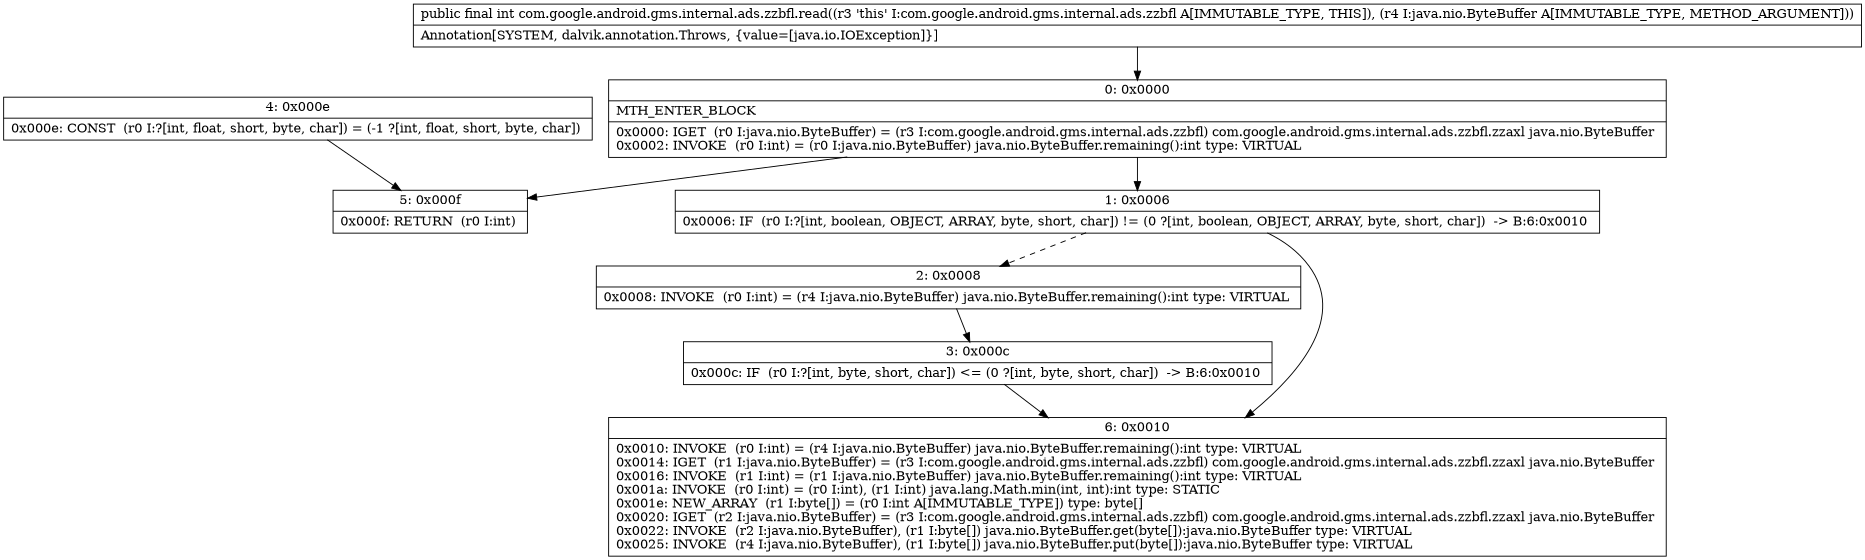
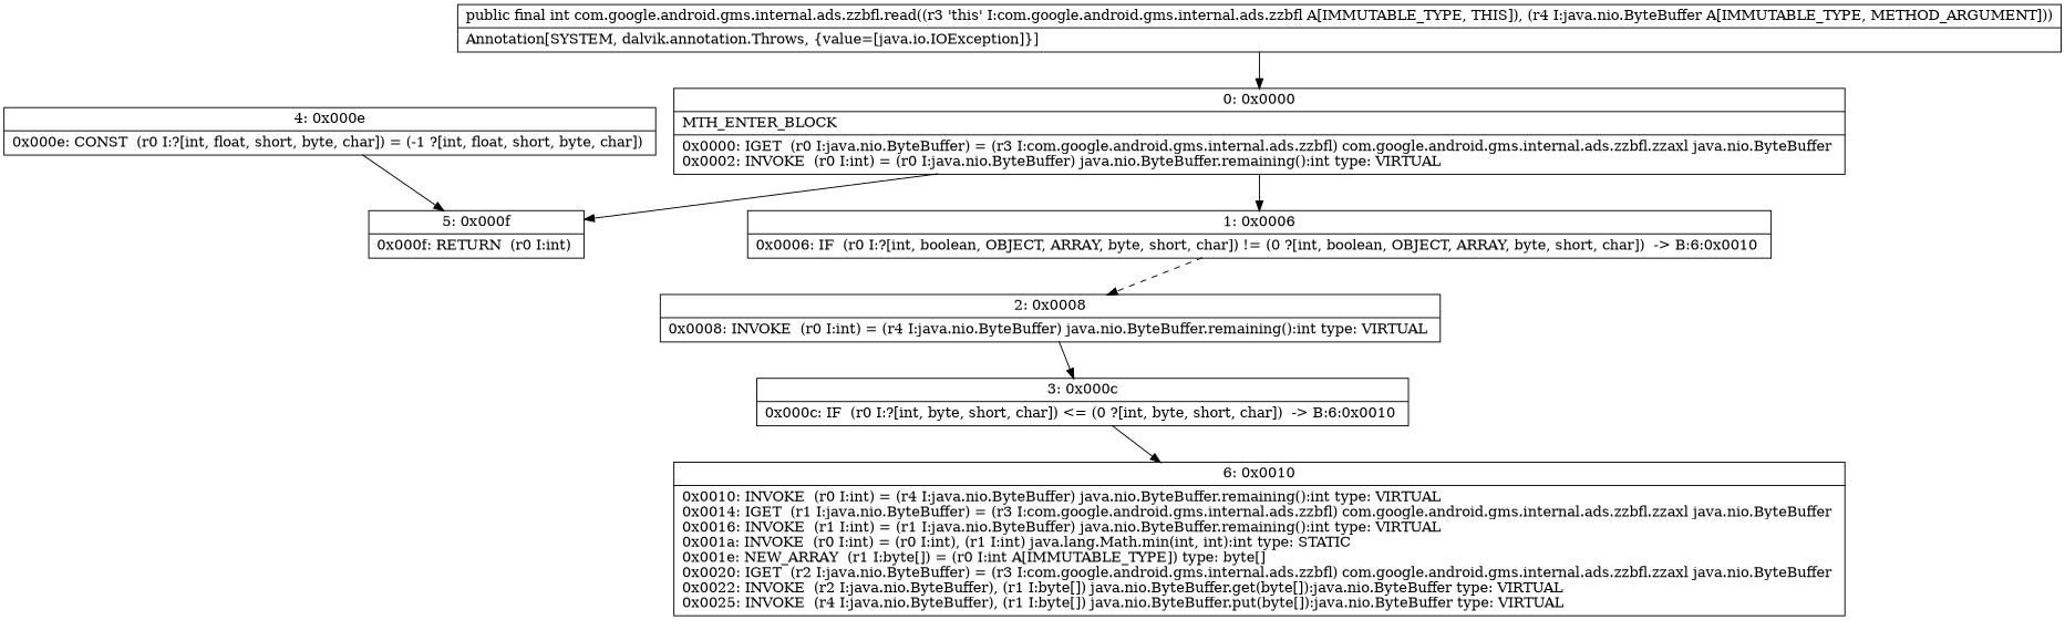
  digraph {
    node [shape=record]
    n1 [label="{0\:\ 0x0000|MTH_ENTER_BLOCK\l|0x0000: IGET  (r0 I:java.nio.ByteBuffer) = (r3 I:com.google.android.gms.internal.ads.zzbfl) com.google.android.gms.internal.ads.zzbfl.zzaxl java.nio.ByteBuffer \l0x0002: INVOKE  (r0 I:int) = (r0 I:java.nio.ByteBuffer) java.nio.ByteBuffer.remaining():int type: VIRTUAL \l}"]
    n2 [label="{1\:\ 0x0006|0x0006: IF  (r0 I:?[int, boolean, OBJECT, ARRAY, byte, short, char]) != (0 ?[int, boolean, OBJECT, ARRAY, byte, short, char])  \-\> B:6:0x0010 \l}"]
    n3 [label="{5\:\ 0x000f|0x000f: RETURN  (r0 I:int) \l}"]
    n4 [label="{2\:\ 0x0008|0x0008: INVOKE  (r0 I:int) = (r4 I:java.nio.ByteBuffer) java.nio.ByteBuffer.remaining():int type: VIRTUAL \l}"]
    n5 [label="{6\:\ 0x0010|0x0010: INVOKE  (r0 I:int) = (r4 I:java.nio.ByteBuffer) java.nio.ByteBuffer.remaining():int type: VIRTUAL \l0x0014: IGET  (r1 I:java.nio.ByteBuffer) = (r3 I:com.google.android.gms.internal.ads.zzbfl) com.google.android.gms.internal.ads.zzbfl.zzaxl java.nio.ByteBuffer \l0x0016: INVOKE  (r1 I:int) = (r1 I:java.nio.ByteBuffer) java.nio.ByteBuffer.remaining():int type: VIRTUAL \l0x001a: INVOKE  (r0 I:int) = (r0 I:int), (r1 I:int) java.lang.Math.min(int, int):int type: STATIC \l0x001e: NEW_ARRAY  (r1 I:byte[]) = (r0 I:int A[IMMUTABLE_TYPE]) type: byte[] \l0x0020: IGET  (r2 I:java.nio.ByteBuffer) = (r3 I:com.google.android.gms.internal.ads.zzbfl) com.google.android.gms.internal.ads.zzbfl.zzaxl java.nio.ByteBuffer \l0x0022: INVOKE  (r2 I:java.nio.ByteBuffer), (r1 I:byte[]) java.nio.ByteBuffer.get(byte[]):java.nio.ByteBuffer type: VIRTUAL \l0x0025: INVOKE  (r4 I:java.nio.ByteBuffer), (r1 I:byte[]) java.nio.ByteBuffer.put(byte[]):java.nio.ByteBuffer type: VIRTUAL \l}"]
    n6 [label="{3\:\ 0x000c|0x000c: IF  (r0 I:?[int, byte, short, char]) \<= (0 ?[int, byte, short, char])  \-\> B:6:0x0010 \l}"]
    n7 [label="{4\:\ 0x000e|0x000e: CONST  (r0 I:?[int, float, short, byte, char]) = (\-1 ?[int, float, short, byte, char]) \l}"]
    n8 [label="{public final int com.google.android.gms.internal.ads.zzbfl.read((r3 'this' I:com.google.android.gms.internal.ads.zzbfl A[IMMUTABLE_TYPE, THIS]), (r4 I:java.nio.ByteBuffer A[IMMUTABLE_TYPE, METHOD_ARGUMENT]))  | Annotation[SYSTEM, dalvik.annotation.Throws, \{value=[java.io.IOException]\}]\l}"]
    n1 -> n2
    n1 -> n3
    n2 -> n4 [style=dashed]
-   n2 -> n5
    n4 -> n6
    n6 -> n5
    n7 -> n3
    n8 -> n1
  }
